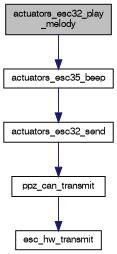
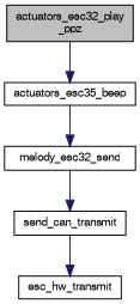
  digraph {
    rankdir=TB
    node [color=black fillcolor=white fontname=FreeSans fontsize=10 shape=record style=filled]
    edge [color=midnightblue fontname=FreeSans fontsize=10 labelfontname=FreeSans labelfontsize=10 style=solid]
-   n1 [fillcolor=grey75 fontcolor=black height=0.2 label="actuators_esc32_play\l_melody" width=0.4]
+   n1 [fillcolor=grey75 fontcolor=black height=0.2 label="actuators_esc32_play\l_ppz" width=0.4]
    n2 [height=0.2 label=actuators_esc35_beep width=0.4]
-   n3 [height=0.2 label=actuators_esc32_send width=0.4]
-   n4 [height=0.2 label=ppz_can_transmit width=0.4]
+   n3 [height=0.2 label=melody_esc32_send width=0.4]
+   n4 [height=0.2 label=send_can_transmit width=0.4]
    n5 [height=0.2 label=esc_hw_transmit width=0.4]
    n1 -> n2
    n2 -> n3
    n3 -> n4
    n4 -> n5
  }
